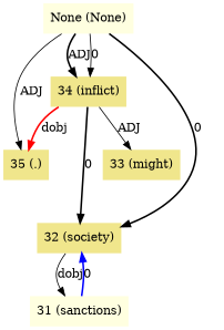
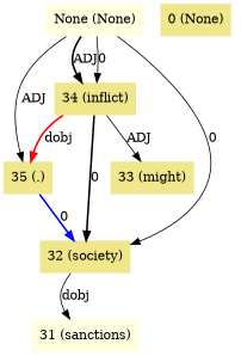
  digraph {
    node [color=teal fillcolor=khaki shape=plaintext style=filled]
    edge [dir=forward style=bold]
    n1 [color=red fillcolor=lightyellow label="None (None)"]
    n2 [label="35 (.)"]
    n3 [color=darkorange label="34 (inflict)"]
    n4 [label="32 (society)"]
    n5 [color=red label="33 (might)"]
    n6 [fillcolor=lightyellow label="31 (sanctions)"]
+   n7 [label="0 (None)"]
    n1 -> n2 [label=ADJ style=solid]
    n1 -> n3 [label=ADJ]
    n1 -> n3 [label=0 style=solid]
-   n1 -> n4 [label=0]
+   n1 -> n4 [label=0 style=solid]
    n3 -> n2 [color=red label=dobj]
    n3 -> n4 [label=0]
    n3 -> n5 [label=ADJ style=solid]
    n4 -> n6 [label=dobj style=solid]
-   n6 -> n4 [color=blue label=0]
+   n2 -> n4 [color=blue label=0]
  }
